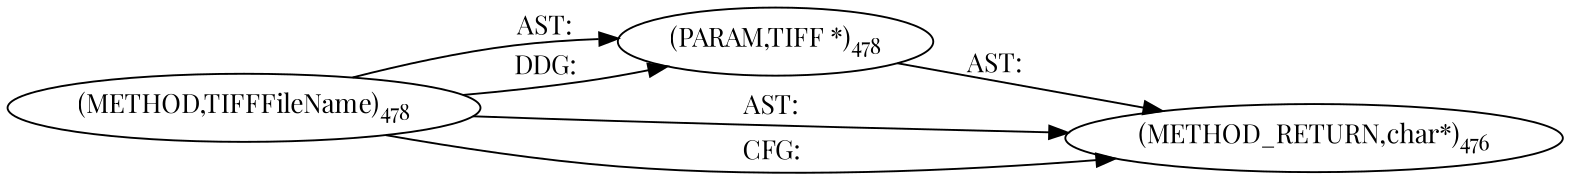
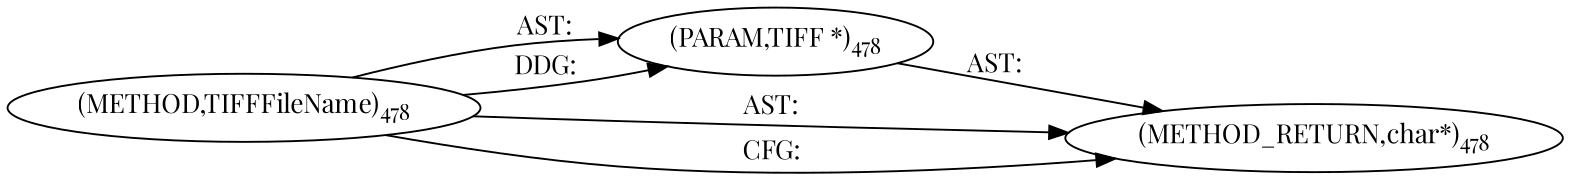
  digraph {
    fontname="Playfair Display"
    rankdir=LR
    node [fontname="Playfair Display"]
    edge [fontname="Playfair Display"]
    n1 [label=<(METHOD,TIFFFileName)<SUB>478</SUB>>]
    n2 [label=<(PARAM,TIFF *)<SUB>478</SUB>>]
-   n3 [label=<(METHOD_RETURN,char*)<SUB>476</SUB>>]
+   n3 [label=<(METHOD_RETURN,char*)<SUB>478</SUB>>]
    n1 -> n2 [label="AST: "]
    n1 -> n2 [label="DDG: "]
    n1 -> n3 [label="AST: "]
    n1 -> n3 [label="CFG: "]
    n2 -> n3 [label="AST: "]
  }
